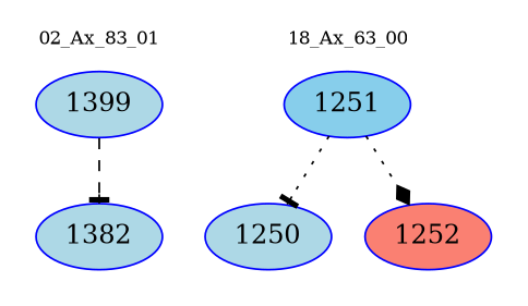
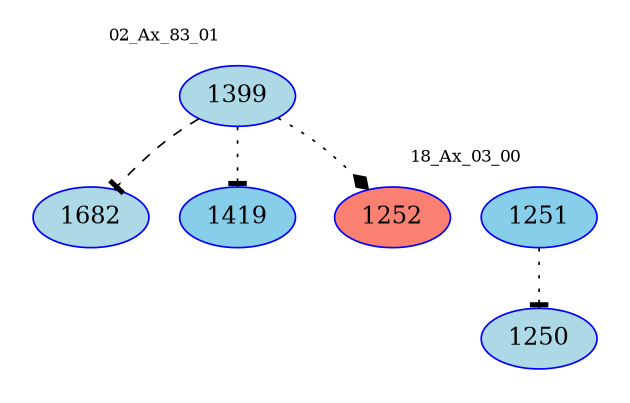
  digraph {
    node [color=blue fillcolor=lightblue style=filled]
    edge [arrowhead=tee color=black style=dotted]
    n1 [label=1399]
-   n2 [label=1382]
+   n2 [label=1682]
+   n3 [fillcolor=skyblue label=1419]
    n4 [fillcolor=skyblue label=1251]
    n5 [label=1250]
    n6 [fillcolor=salmon label=1252]
    subgraph cluster_1 {
      color=white
      fontsize=10
      label="02_Ax_83_01"
      n1
      n2
+     n3
    }
    subgraph cluster_2 {
      color=white
      fontsize=10
-     label="18_Ax_63_00"
+     label="18_Ax_03_00"
      n4
      n5
      n6
    }
    n1 -> n2 [style=dashed]
+   n1 -> n3
    n4 -> n5
-   n4 -> n6 [arrowhead=diamond]
+   n1 -> n6 [arrowhead=diamond]
  }
